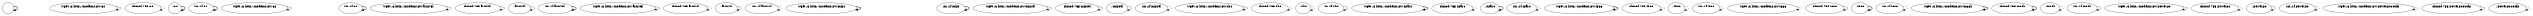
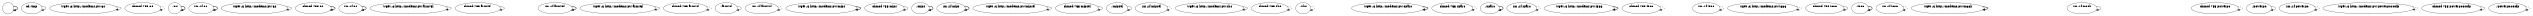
  digraph {
    edge [style=solid]
    n1 [label="\r "]
+   n2 [label="cd /tmp\r "]
    n3 [label="wget -q http://modems.pw/64 \r "]
    n4 [label="chmod 755 64 \r "]
    n5 [label="./64\r "]
    n6 [label="rm -rf 64 \r "]
    n7 [label="wget -q http://modems.pw/32\r "]
+   n8 [label="chmod 755 32 \r "]
    n9 [label="rm -rf 32\r "]
    n10 [label="wget -q http://modems.pw/armv5l \r "]
    n11 [label="chmod 755 armv5l \r "]
-   n12 [label="./armv5l\r "]
    n13 [label="rm -rf armv5l \r "]
    n14 [label="wget -q http://modems.pw/armv5l\r "]
    n15 [label="chmod 755 armv4l\r "]
    n16 [label="./armv4l\r "]
    n17 [label="rm -rf armv4l\r "]
    n18 [label="wget -q http://modems.pw/mips\r "]
+   n19 [label="chmod 755 mips\r "]
+   n20 [label="./mips\r "]
    n21 [label="rm -rf mips\r "]
    n22 [label="wget -q http://modems.pw/mipsel\r "]
    n23 [label="chmod 755 mipsel\r "]
    n24 [label="./mipsel\r "]
    n25 [label="rm -rf mipsel\r "]
    n26 [label="wget -q http://modems.pw/sh4\r "]
    n27 [label="chmod 755 sh4\r "]
    n28 [label="./sh4\r "]
-   n29 [label="rm -rf sh4\r "]
    n30 [label="wget -q http://modems.pw/sparc\r "]
    n31 [label="chmod 755 sparc\r "]
    n32 [label="./sparc\r "]
    n33 [label="rm -rf sparc\r "]
    n34 [label="wget -q http://modems.pw/i586\r "]
    n35 [label="chmod 755 i586\r "]
-   n36 [label="./i586\r "]
    n37 [label="rm -rf i586\r "]
    n38 [label="wget -q http://modems.pw/i686\r "]
    n39 [label="chmod 755 i686\r "]
    n40 [label="./i686\r "]
    n41 [label="rm -rf i686\r "]
    n42 [label="wget -q http://modems.pw/m68k\r "]
-   n43 [label="chmod 755 m68k\r "]
-   n44 [label="./m68k\r "]
    n45 [label="rm -rf m68k\r "]
-   n46 [label="wget -q http://modems.pw/powerpc\r "]
    n47 [label="chmod 755 powerpc\r "]
    n48 [label="./powerpc\r "]
    n49 [label="rm -rf powerpc\r "]
    n50 [label="wget -q http://modems.pw/powerpc440fp\r "]
    n51 [label="chmod 755 powerpc440fp\r "]
    n52 [label="./powerpc440fp\r "]
    n1 -> n1 [style=bold]
+   n2 -> n2
    n3 -> n3
    n4 -> n4 [style=dashed]
    n5 -> n5 [style=bold]
    n6 -> n6 [style=bold]
    n7 -> n7
+   n8 -> n8 [style=bold]
    n9 -> n9 [style=bold]
    n10 -> n10
    n11 -> n11
-   n12 -> n12
    n13 -> n13 [style=bold]
    n14 -> n14
    n15 -> n15 [style=dashed]
    n16 -> n16
    n17 -> n17 [style=dashed]
    n18 -> n18 [style=bold]
+   n19 -> n19
+   n20 -> n20 [style=bold]
    n21 -> n21 [style=bold]
    n22 -> n22
    n23 -> n23
    n24 -> n24
    n25 -> n25 [style=dashed]
    n26 -> n26
    n27 -> n27 [style=dashed]
    n28 -> n28 [style=dashed]
-   n29 -> n29
    n30 -> n30 [style=bold]
    n31 -> n31 [style=dashed]
    n32 -> n32 [style=bold]
    n33 -> n33 [style=dashed]
    n34 -> n34 [style=bold]
    n35 -> n35 [style=dashed]
-   n36 -> n36 [style=dashed]
    n37 -> n37 [style=dashed]
    n38 -> n38 [style=dashed]
    n39 -> n39
    n40 -> n40 [style=bold]
    n41 -> n41 [style=dashed]
    n42 -> n42 [style=bold]
-   n43 -> n43 [style=bold]
-   n44 -> n44 [style=dashed]
    n45 -> n45
-   n46 -> n46
    n47 -> n47 [style=dashed]
    n48 -> n48
    n49 -> n49 [style=dashed]
    n50 -> n50 [style=dashed]
    n51 -> n51
    n52 -> n52 [style=dashed]
  }
